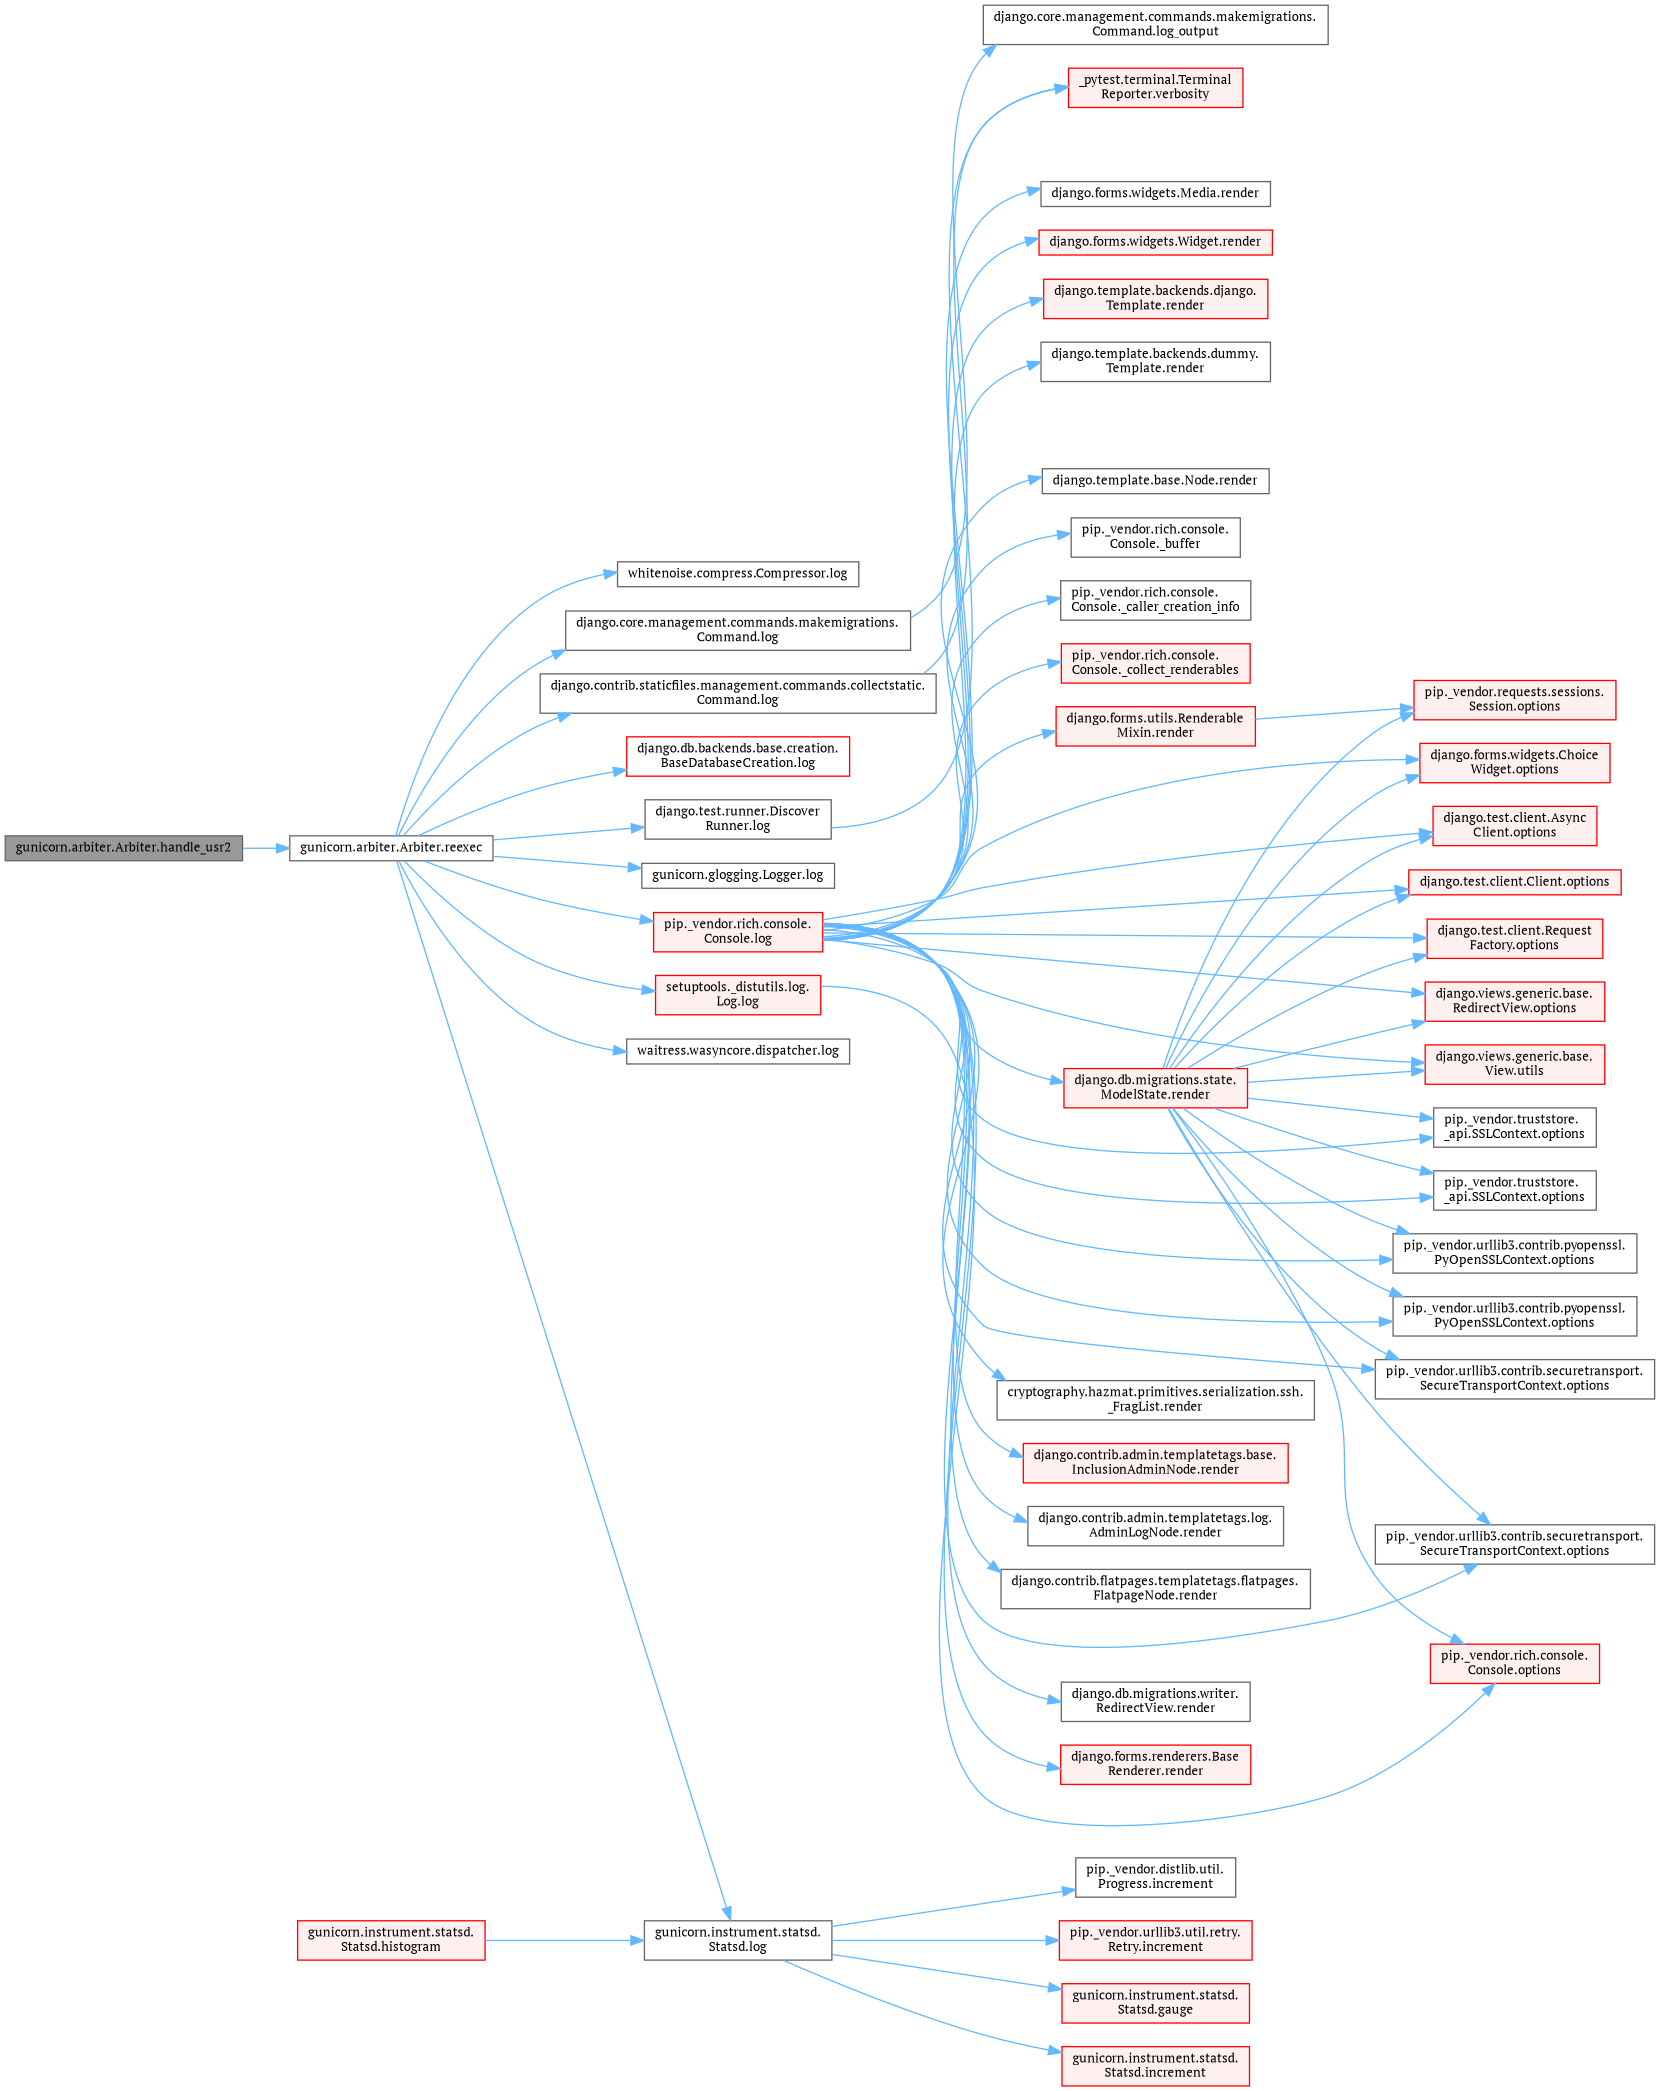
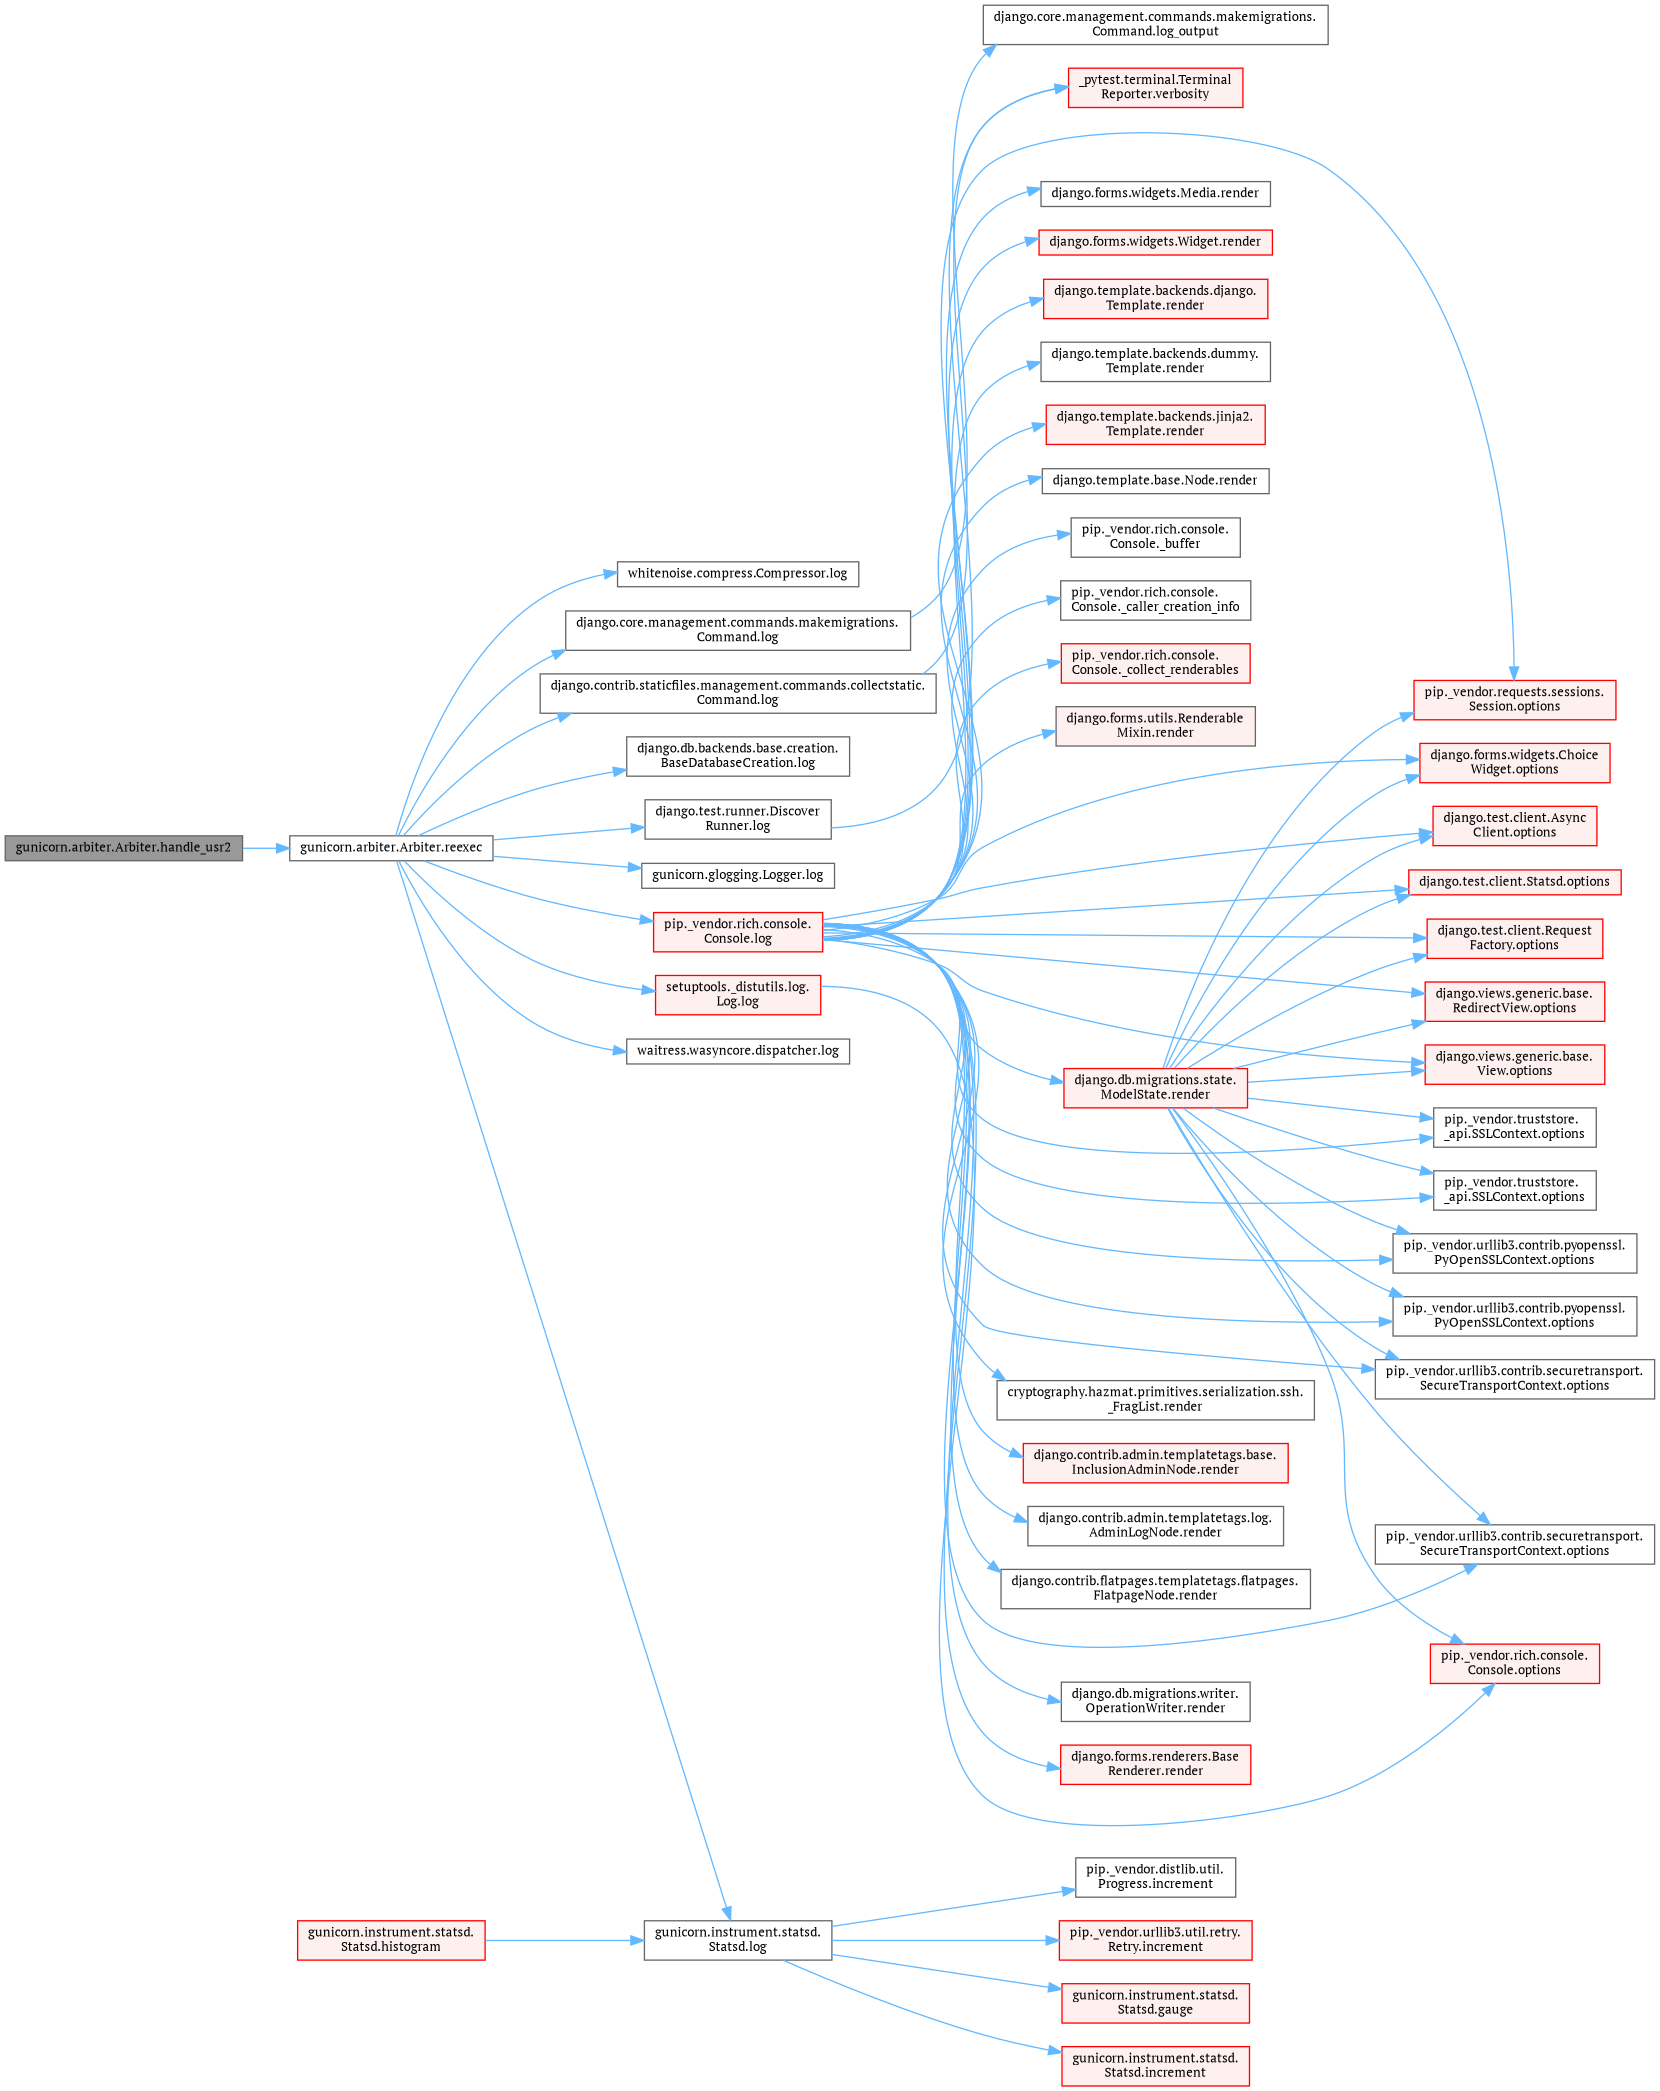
  digraph {
    fontname="PT Serif"
    rankdir=LR
    node [color=grey40 fillcolor=white fontname="PT Serif" fontsize=10 shape=box style=filled]
    edge [color=steelblue1 fontname="PT Serif" fontsize=10 labelfontname=Helvetica labelfontsize=10 style=solid]
    n1 [color=gray40 fillcolor=grey60 fontcolor=black height=0.2 label="gunicorn.arbiter.Arbiter.handle_usr2" width=0.4]
    n2 [height=0.2 label="gunicorn.arbiter.Arbiter.reexec" width=0.4]
    n3 [height=0.2 label="django.contrib.staticfiles.management.commands.collectstatic.\lCommand.log" width=0.4]
    n4 [height=0.2 label="django.core.management.commands.makemigrations.\lCommand.log" width=0.4]
-   n5 [color=red height=0.2 label="django.db.backends.base.creation.\lBaseDatabaseCreation.log" width=0.4]
+   n5 [height=0.2 label="django.db.backends.base.creation.\lBaseDatabaseCreation.log" width=0.4]
    n6 [height=0.2 label="django.test.runner.Discover\lRunner.log" width=0.4]
    n7 [height=0.2 label="gunicorn.glogging.Logger.log" width=0.4]
    n8 [height=0.2 label="gunicorn.instrument.statsd.\lStatsd.log" width=0.4]
    n9 [color=red fillcolor="#FFF0F0" height=0.2 label="pip._vendor.rich.console.\lConsole.log" width=0.4]
    n10 [color=red fillcolor="#FFF0F0" height=0.2 label="setuptools._distutils.log.\lLog.log" width=0.4]
    n11 [height=0.2 label="waitress.wasyncore.dispatcher.log" width=0.4]
    n12 [height=0.2 label="whitenoise.compress.Compressor.log" width=0.4]
    n13 [color=red fillcolor="#FFF0F0" height=0.2 label="_pytest.terminal.Terminal\lReporter.verbosity" width=0.4]
    n14 [height=0.2 label="django.core.management.commands.makemigrations.\lCommand.log_output" width=0.4]
    n15 [color=red fillcolor="#FFF0F0" height=0.2 label="gunicorn.instrument.statsd.\lStatsd.gauge" width=0.4]
    n16 [color=red fillcolor="#FFF0F0" height=0.2 label="gunicorn.instrument.statsd.\lStatsd.increment" width=0.4]
    n17 [height=0.2 label="pip._vendor.distlib.util.\lProgress.increment" width=0.4]
    n18 [color=red fillcolor="#FFF0F0" height=0.2 label="pip._vendor.urllib3.util.retry.\lRetry.increment" width=0.4]
    n19 [height=0.2 label="pip._vendor.rich.console.\lConsole._buffer" width=0.4]
    n20 [height=0.2 label="pip._vendor.rich.console.\lConsole._caller_creation_info" width=0.4]
    n21 [color=red fillcolor="#FFF0F0" height=0.2 label="pip._vendor.rich.console.\lConsole._collect_renderables" width=0.4]
    n22 [color=red fillcolor="#FFF0F0" height=0.2 label="django.forms.widgets.Choice\lWidget.options" width=0.4]
    n23 [color=red fillcolor="#FFF0F0" height=0.2 label="django.test.client.Async\lClient.options" width=0.4]
-   n24 [color=red fillcolor="#FFF0F0" height=0.2 label="django.test.client.Client.options" width=0.4]
+   n24 [color=red fillcolor="#FFF0F0" height=0.2 label="django.test.client.Statsd.options" width=0.4]
    n25 [color=red fillcolor="#FFF0F0" height=0.2 label="django.test.client.Request\lFactory.options" width=0.4]
    n26 [color=red fillcolor="#FFF0F0" height=0.2 label="django.views.generic.base.\lRedirectView.options" width=0.4]
-   n27 [color=red fillcolor="#FFF0F0" height=0.2 label="django.views.generic.base.\lView.utils" width=0.4]
+   n27 [color=red fillcolor="#FFF0F0" height=0.2 label="django.views.generic.base.\lView.options" width=0.4]
    n28 [color=red fillcolor="#FFF0F0" height=0.2 label="pip._vendor.requests.sessions.\lSession.options" width=0.4]
    n29 [height=0.2 label="pip._vendor.truststore.\l_api.SSLContext.options" width=0.4]
    n30 [height=0.2 label="pip._vendor.truststore.\l_api.SSLContext.options" width=0.4]
    n31 [height=0.2 label="pip._vendor.urllib3.contrib.pyopenssl.\lPyOpenSSLContext.options" width=0.4]
    n32 [height=0.2 label="pip._vendor.urllib3.contrib.pyopenssl.\lPyOpenSSLContext.options" width=0.4]
    n33 [height=0.2 label="pip._vendor.urllib3.contrib.securetransport.\lSecureTransportContext.options" width=0.4]
    n34 [height=0.2 label="pip._vendor.urllib3.contrib.securetransport.\lSecureTransportContext.options" width=0.4]
    n35 [height=0.2 label="cryptography.hazmat.primitives.serialization.ssh.\l_FragList.render" width=0.4]
    n36 [color=red fillcolor="#FFF0F0" height=0.2 label="django.contrib.admin.templatetags.base.\lInclusionAdminNode.render" width=0.4]
    n37 [height=0.2 label="django.contrib.admin.templatetags.log.\lAdminLogNode.render" width=0.4]
    n38 [height=0.2 label="django.contrib.flatpages.templatetags.flatpages.\lFlatpageNode.render" width=0.4]
    n39 [color=red fillcolor="#FFF0F0" height=0.2 label="django.db.migrations.state.\lModelState.render" width=0.4]
-   n40 [height=0.2 label="django.db.migrations.writer.\lRedirectView.render" width=0.4]
+   n40 [height=0.2 label="django.db.migrations.writer.\lOperationWriter.render" width=0.4]
    n41 [color=red fillcolor="#FFF0F0" height=0.2 label="django.forms.renderers.Base\lRenderer.render" width=0.4]
-   n42 [color=red fillcolor="#FFF0F0" height=0.2 label="django.forms.utils.Renderable\lMixin.render" width=0.4]
+   n42 [fillcolor="#FFF0F0" height=0.2 label="django.forms.utils.Renderable\lMixin.render" width=0.4]
    n43 [height=0.2 label="django.forms.widgets.Media.render" width=0.4]
    n44 [color=red fillcolor="#FFF0F0" height=0.2 label="django.forms.widgets.Widget.render" width=0.4]
    n45 [color=red fillcolor="#FFF0F0" height=0.2 label="django.template.backends.django.\lTemplate.render" width=0.4]
    n46 [height=0.2 label="django.template.backends.dummy.\lTemplate.render" width=0.4]
+   n47 [color=red fillcolor="#FFF0F0" height=0.2 label="django.template.backends.jinja2.\lTemplate.render" width=0.4]
    n48 [height=0.2 label="django.template.base.Node.render" width=0.4]
    n49 [color=red fillcolor="#FFF0F0" height=0.2 label="pip._vendor.rich.console.\lConsole.options" width=0.4]
    n50 [color=red fillcolor="#FFF0F0" height=0.2 label="gunicorn.instrument.statsd.\lStatsd.histogram" width=0.4]
    n1 -> n2
    n2 -> n3
    n2 -> n4
    n2 -> n5
    n2 -> n6
    n2 -> n7
    n2 -> n8
    n2 -> n9
    n2 -> n10
    n2 -> n11
    n2 -> n12
    n3 -> n13
    n4 -> n14
    n6 -> n13
    n8 -> n15
    n8 -> n16
    n8 -> n17
    n8 -> n18
    n9 -> n19
    n9 -> n20
    n9 -> n21
    n9 -> n22
    n9 -> n23
    n9 -> n24
    n9 -> n25
    n9 -> n26
    n9 -> n27
-   n42 -> n28
+   n9 -> n28
    n9 -> n29
    n9 -> n30
    n9 -> n31
    n9 -> n32
    n9 -> n33
    n9 -> n34
    n9 -> n35
    n9 -> n36
    n9 -> n37
    n9 -> n38
    n9 -> n39
    n9 -> n40
    n9 -> n41
    n9 -> n42
    n9 -> n43
    n9 -> n44
    n9 -> n45
    n9 -> n46
+   n9 -> n47
    n9 -> n48
    n10 -> n49
    n39 -> n22
    n39 -> n23
    n39 -> n24
    n39 -> n25
    n39 -> n26
    n39 -> n27
    n39 -> n28
    n39 -> n29
    n39 -> n30
    n39 -> n31
    n39 -> n32
    n39 -> n33
    n39 -> n34
    n39 -> n49
    n50 -> n8
  }
